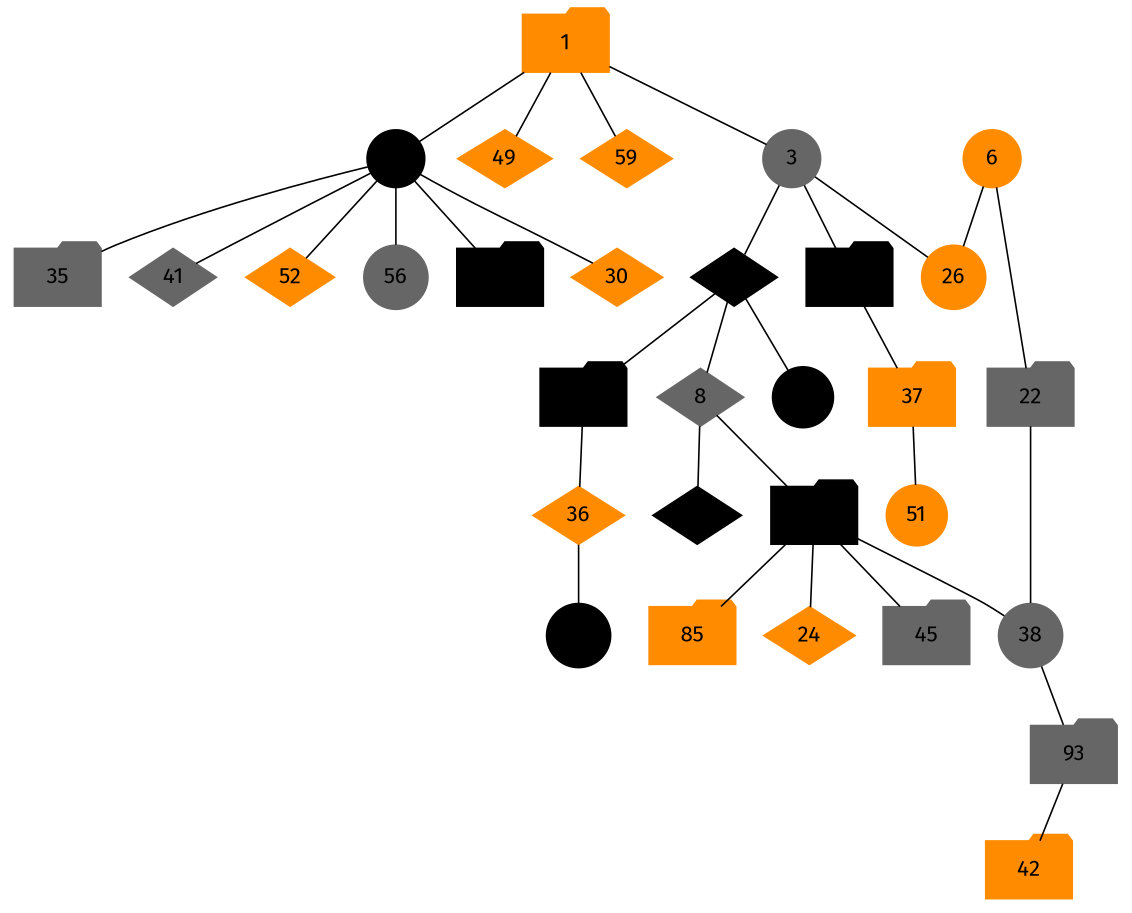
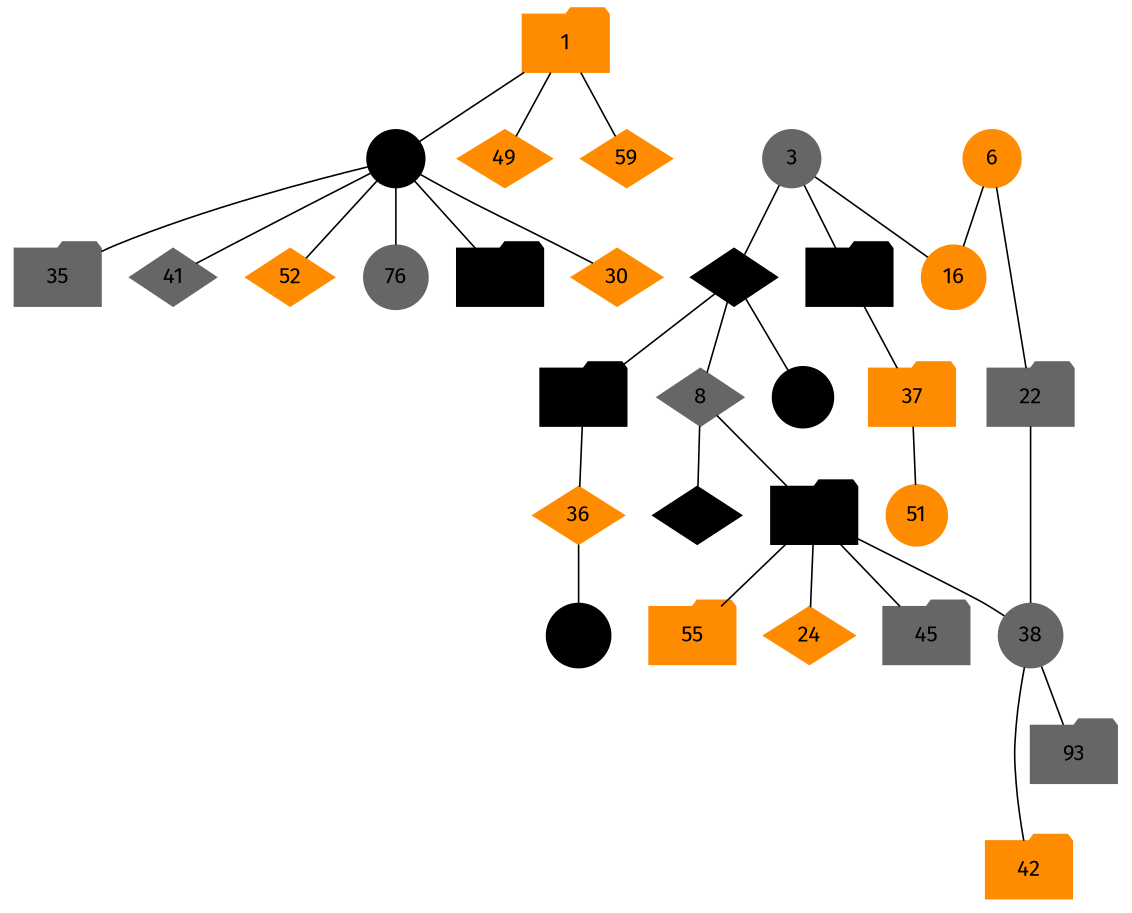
  graph {
    fontname="Fira Sans"
    node [color=darkorange fontname="Fira Sans" shape=folder style=filled]
    edge [fontname="Fira Sans"]
    1 [super="+2+20+34"]
    3 [color=gray40 shape=circle super="+4"]
    9 [color=black shape=circle super="+32+16"]
    49 [shape=diamond]
    59 [shape=diamond]
    5 [color=black shape=diamond super="+10+7"]
    13 [color=black super="+27+54+50"]
-   26 [shape=circle]
+   26 [shape=circle label=16]
    30 [shape=diamond super="+33+63"]
    35 [color=gray40]
    41 [color=gray40 shape=diamond super="+47"]
    52 [shape=diamond super="+60"]
-   56 [color=gray40 shape=circle]
+   56 [color=gray40 shape=circle label=76]
    61 [color=black]
    8 [color=gray40 shape=diamond super="+14+11"]
    21 [color=black shape=circle]
    31 [color=black]
    6 [shape=circle super="+18"]
    22 [color=gray40]
    37
    15 [color=black super="+28"]
    25 [color=black shape=diamond super="+46+44"]
    36 [shape=diamond]
    38 [color=gray40 shape=circle super="+40+48"]
    24 [shape=diamond]
    45 [color=gray40]
-   55 [label=85]
+   55
    51 [shape=circle]
    42 [super="+57"]
    n30 [color=gray40 label=93]
    39 [color=black shape=circle]
-   1 -- 3
    1 -- 9
    1 -- 49
    1 -- 59
    3 -- 5
    3 -- 13
    3 -- 26
    9 -- 30
    9 -- 35
    9 -- 41
    9 -- 52
    9 -- 56
    9 -- 61
    5 -- 8
    5 -- 21
    5 -- 31
    13 -- 37
    8 -- 15
    8 -- 25
    31 -- 36
    6 -- 26
    6 -- 22
    22 -- 38
    37 -- 51
    15 -- 38
    15 -- 24
    15 -- 45
    15 -- 55
    36 -- 39
-   n30 -- 42
+   38 -- 42
    38 -- n30
  }
